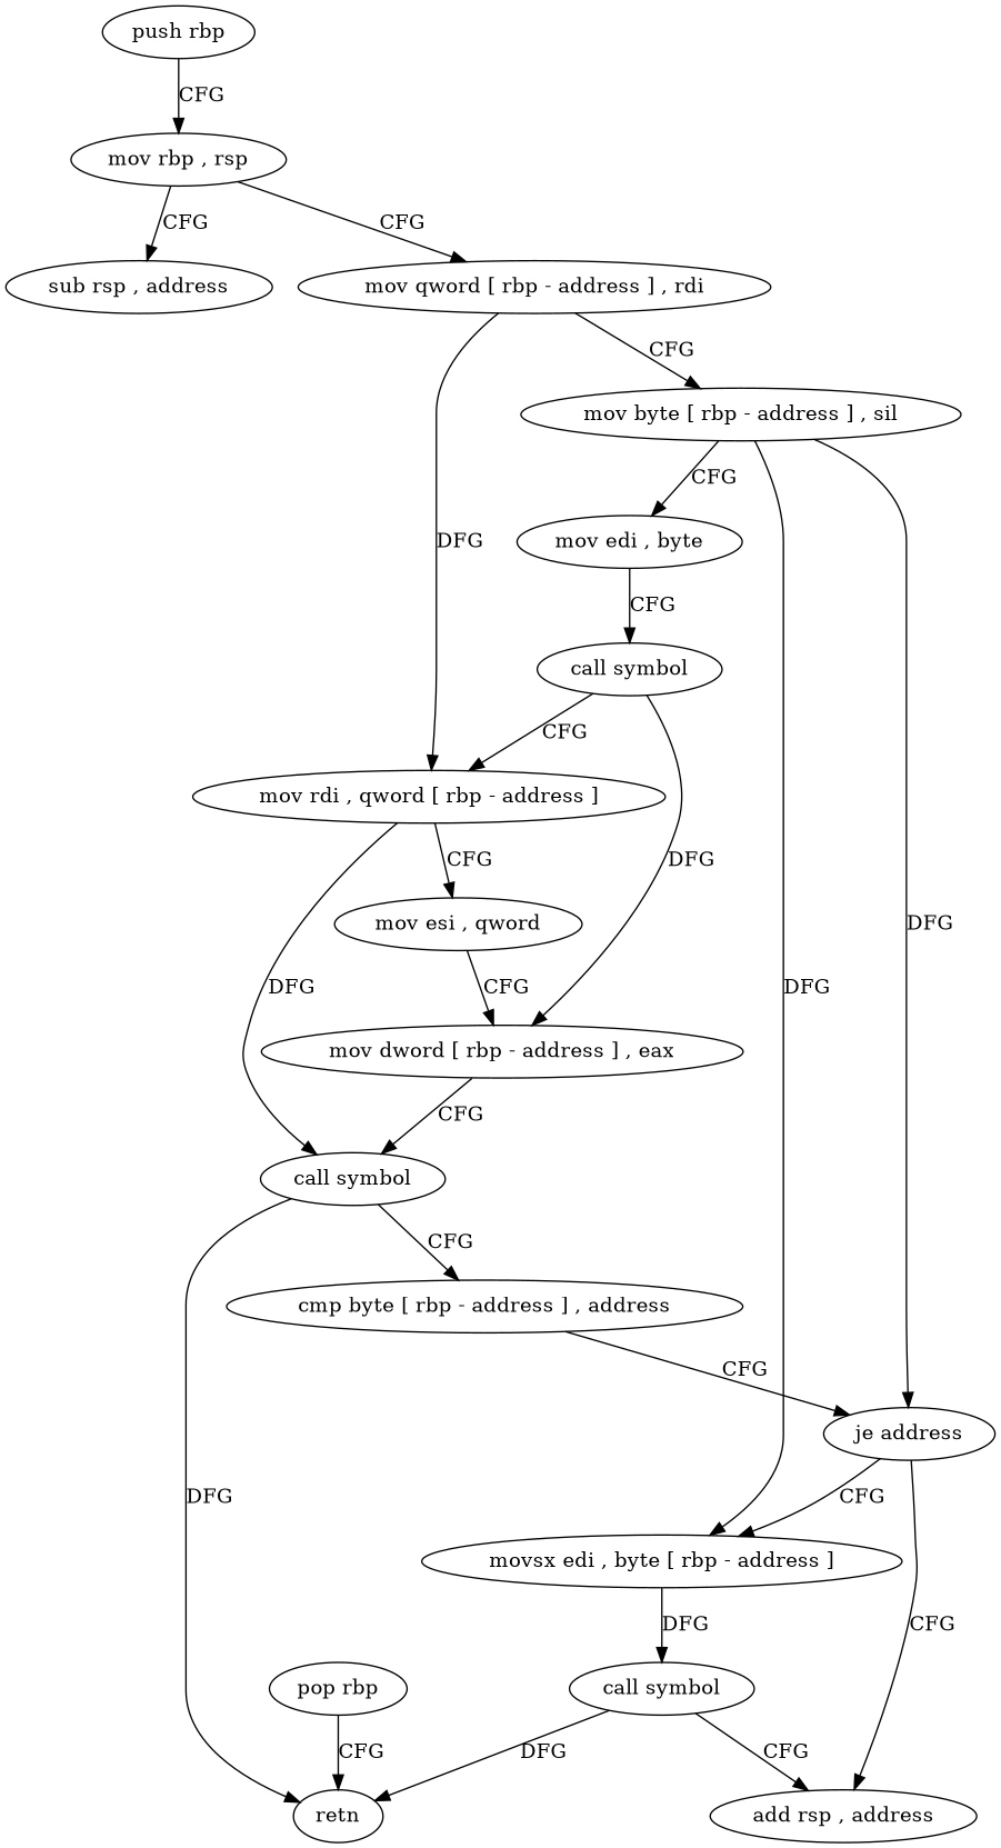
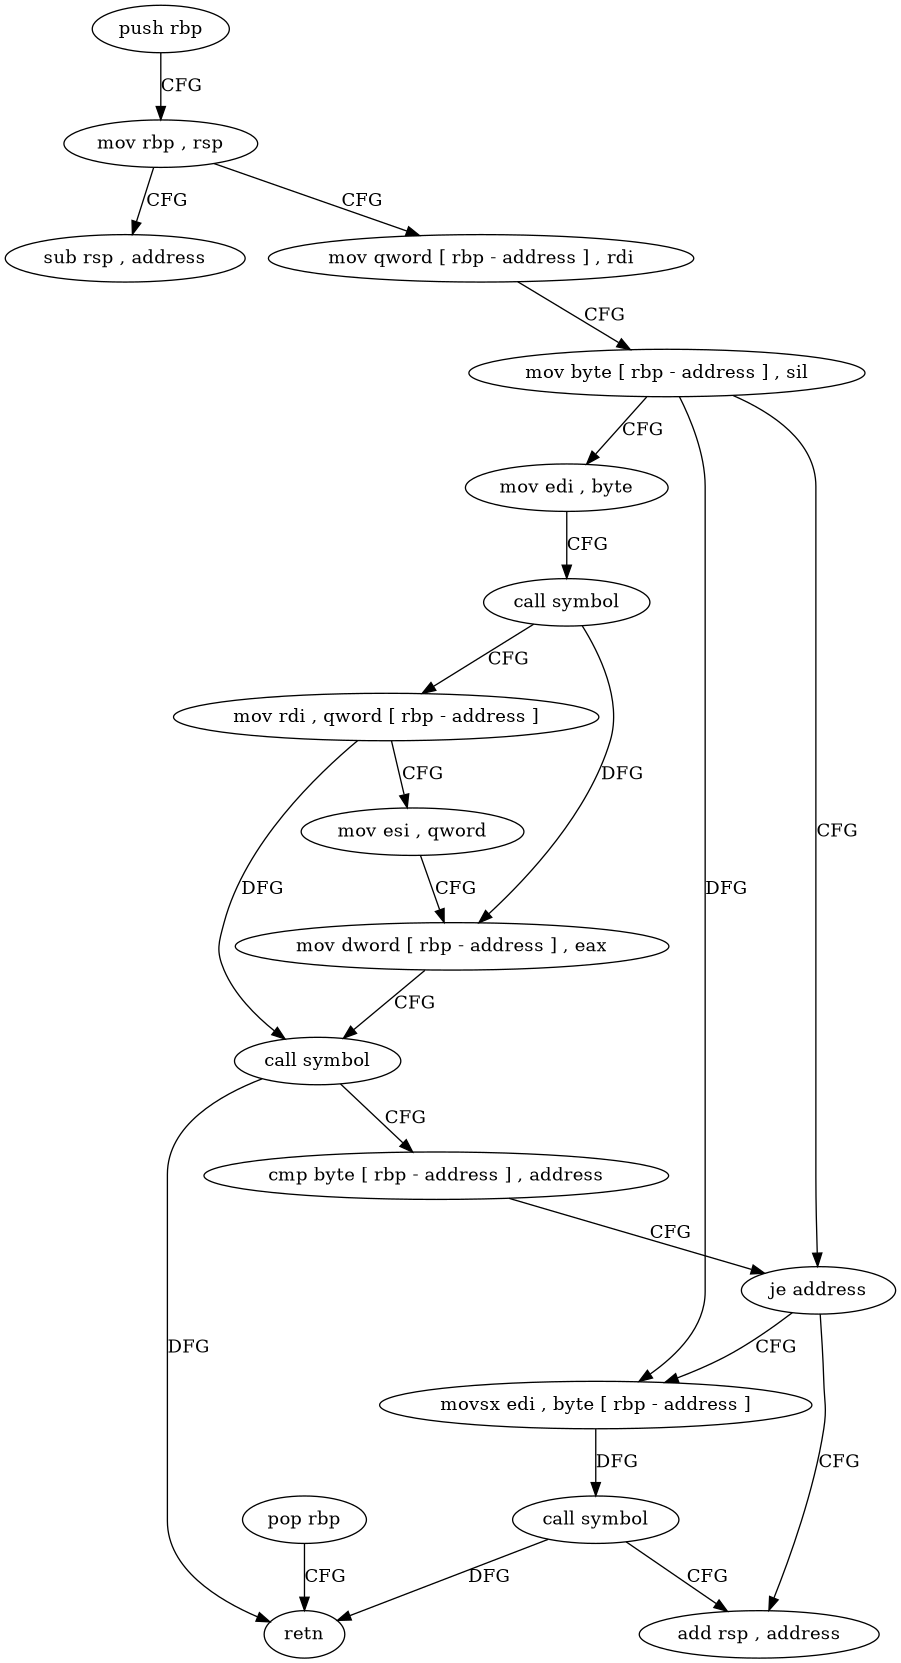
  digraph {
    fontname="DejaVu Serif"
    node [fontname="DejaVu Serif"]
    edge [fontname="DejaVu Serif"]
    n1 [label="push rbp"]
    n2 [label="mov rbp , rsp"]
    n3 [label="sub rsp , address"]
    n4 [label="mov qword [ rbp - address ] , rdi"]
    n5 [label="mov byte [ rbp - address ] , sil"]
    n6 [label="mov rdi , qword [ rbp - address ]"]
    n7 [label="mov edi , byte"]
    n8 [label="je address"]
    n9 [label="movsx edi , byte [ rbp - address ]"]
    n10 [label="mov esi , qword"]
    n11 [label="call symbol"]
    n12 [label="call symbol"]
    n13 [label="add rsp , address"]
    n14 [label="call symbol"]
    n15 [label="mov dword [ rbp - address ] , eax"]
    n16 [label="cmp byte [ rbp - address ] , address"]
    n17 [label=retn]
    n18 [label="pop rbp"]
    n1 -> n2 [label=CFG]
    n2 -> n3 [label=CFG]
    n2 -> n4 [label=CFG]
    n4 -> n5 [label=CFG]
-   n4 -> n6 [label=DFG]
    n5 -> n7 [label=CFG]
-   n5 -> n8 [label=DFG]
+   n5 -> n8 [label=CFG]
    n5 -> n9 [label=DFG]
    n6 -> n10 [label=CFG]
    n6 -> n11 [label=DFG]
    n7 -> n12 [label=CFG]
    n8 -> n9 [label=CFG]
    n8 -> n13 [label=CFG]
    n9 -> n14 [label=DFG]
    n10 -> n15 [label=CFG]
    n11 -> n16 [label=CFG]
    n11 -> n17 [label=DFG]
    n12 -> n6 [label=CFG]
    n12 -> n15 [label=DFG]
    n14 -> n13 [label=CFG]
    n14 -> n17 [label=DFG]
    n15 -> n11 [label=CFG]
    n16 -> n8 [label=CFG]
    n18 -> n17 [label=CFG]
  }
